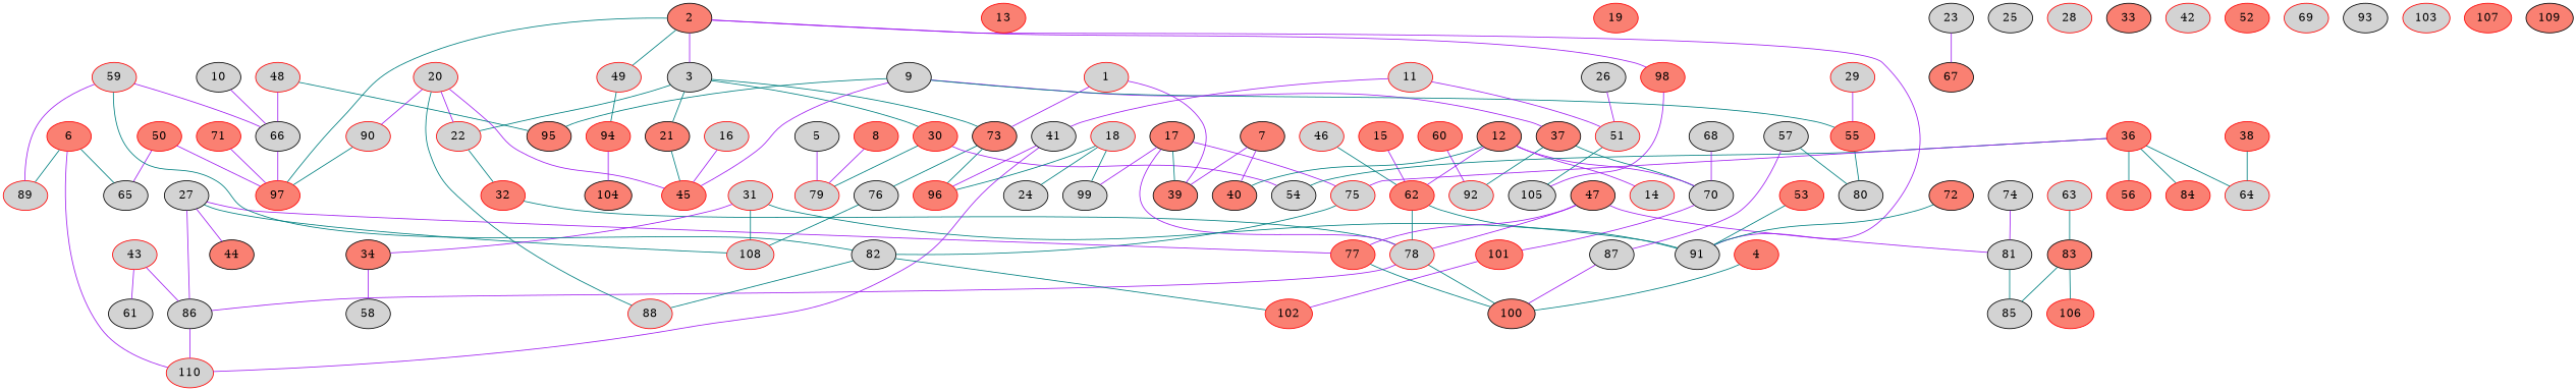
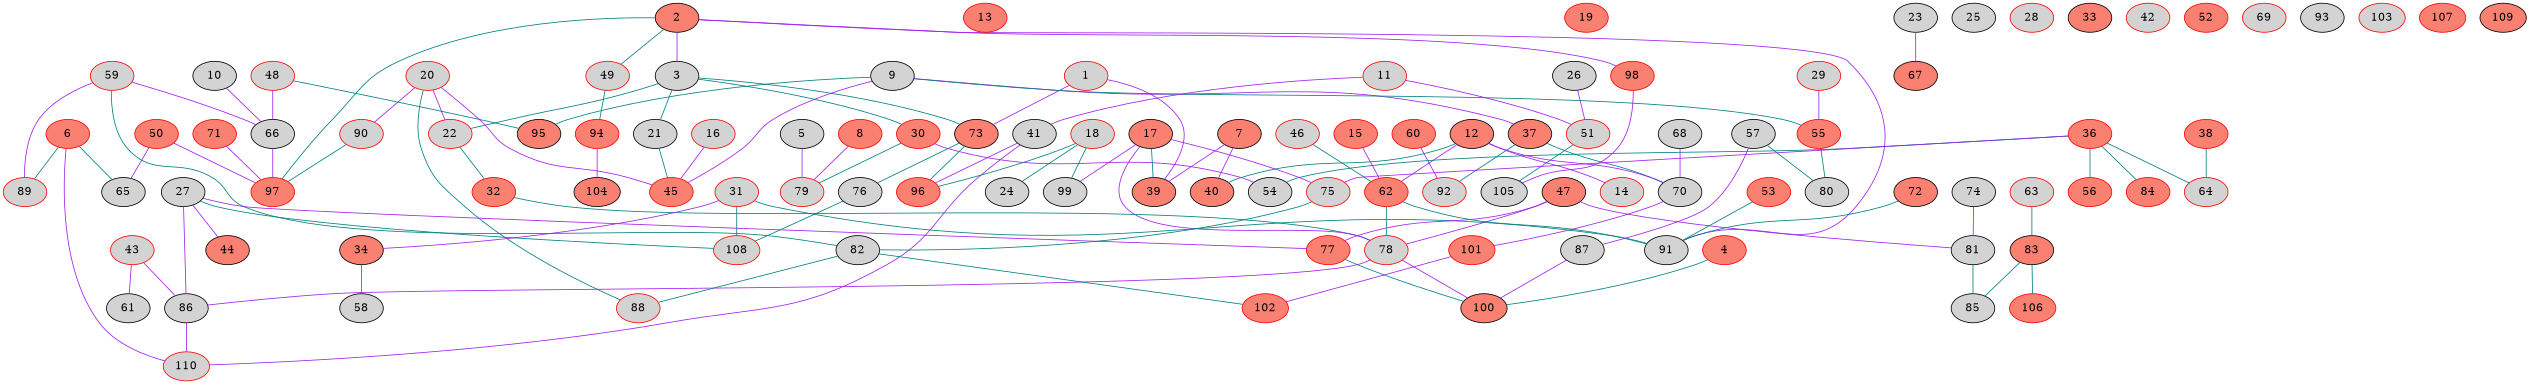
  graph {
    node [color=red fillcolor=lightgrey style=filled]
    edge [color=purple]
    39 [color=black fillcolor=salmon]
    1
    73 [color=black fillcolor=salmon]
    96 [fillcolor=salmon]
    76 [color=black]
    2 [color=black fillcolor=salmon]
    3 [color=black]
    49
    91 [color=black]
    97 [fillcolor=salmon]
    98 [fillcolor=salmon]
-   21 [color=black fillcolor=salmon]
+   21 [color=black]
    22
    30 [fillcolor=salmon]
    94 [fillcolor=salmon]
    105 [color=black]
    45 [fillcolor=salmon]
    32 [fillcolor=salmon]
    79
    54 [color=black]
    4 [fillcolor=salmon]
    100 [color=black fillcolor=salmon]
    5 [color=black]
    6 [fillcolor=salmon]
    65 [color=black]
    89
    110
    7 [color=black fillcolor=salmon]
    40 [color=black fillcolor=salmon]
    8 [fillcolor=salmon]
    9 [color=black]
    37 [color=black fillcolor=salmon]
    55 [fillcolor=salmon]
    95 [color=black fillcolor=salmon]
    70 [color=black]
    92
    80 [color=black]
    10 [color=black]
    66 [color=black]
    41 [color=black]
    11
    51
    12 [color=black fillcolor=salmon]
    14
    62 [fillcolor=salmon]
    78
    101 [fillcolor=salmon]
    13 [fillcolor=salmon]
    15 [fillcolor=salmon]
    16
    17 [color=black fillcolor=salmon]
    75
    99 [color=black]
    82 [color=black]
    86 [color=black]
    18
    24 [color=black]
    19 [fillcolor=salmon]
    20
    88
    90
    23 [color=black]
    67 [color=black fillcolor=salmon]
    25 [color=black]
    26 [color=black]
    27 [color=black]
    44 [color=black fillcolor=salmon]
    77 [fillcolor=salmon]
    108
    28
    29
    31
    34 [color=black fillcolor=salmon]
    58 [color=black]
    33 [color=black fillcolor=salmon]
    46
    60 [fillcolor=salmon]
    36 [fillcolor=salmon]
    56 [fillcolor=salmon]
    64
    84 [fillcolor=salmon]
    38 [fillcolor=salmon]
    42
    43
    61 [color=black]
    47 [color=black fillcolor=salmon]
    81 [color=black]
    85 [color=black]
    48
    104 [color=black fillcolor=salmon]
    50 [fillcolor=salmon]
    52 [fillcolor=salmon]
    53 [fillcolor=salmon]
    57 [color=black]
    87 [color=black]
    59
    102 [fillcolor=salmon]
    83 [color=black fillcolor=salmon]
    63
    106 [fillcolor=salmon]
    68 [color=black]
    69
    71 [fillcolor=salmon]
    72 [color=black fillcolor=salmon]
    74 [color=black]
    93 [color=black]
    103
    107 [fillcolor=salmon]
    109 [color=black fillcolor=salmon]
    1 -- 39
    1 -- 73
    73 -- 96 [color=teal]
    73 -- 76 [color=teal]
    76 -- 108 [color=teal]
    2 -- 3
    2 -- 49 [color=teal]
    2 -- 91
    2 -- 97 [color=teal]
    2 -- 98
    3 -- 73 [color=teal]
    3 -- 21 [color=teal]
    3 -- 22 [color=teal]
    3 -- 30 [color=teal]
    49 -- 94 [color=teal]
    98 -- 105
    21 -- 45 [color=teal]
    22 -- 32 [color=teal]
    30 -- 79 [color=teal]
    30 -- 54
    94 -- 104
    32 -- 78 [color=teal]
    4 -- 100 [color=teal]
    5 -- 79
    6 -- 65 [color=teal]
    6 -- 89 [color=teal]
    6 -- 110
    7 -- 39
    7 -- 40
    8 -- 79
    9 -- 45
    9 -- 37
    9 -- 55 [color=teal]
    9 -- 95 [color=teal]
    37 -- 70 [color=teal]
    37 -- 92 [color=teal]
    55 -- 80 [color=teal]
    70 -- 101
    10 -- 66
    66 -- 97
    41 -- 96
    41 -- 110
    11 -- 41
    11 -- 51
    51 -- 105 [color=teal]
    12 -- 40 [color=teal]
    12 -- 70
    12 -- 14
    12 -- 62
    62 -- 91 [color=teal]
    62 -- 78 [color=teal]
-   78 -- 100 [color=teal]
+   78 -- 100
    78 -- 86
    101 -- 102
    15 -- 62
    16 -- 45
    17 -- 39 [color=teal]
    17 -- 78
    17 -- 75
    17 -- 99
    75 -- 82 [color=teal]
    82 -- 88 [color=teal]
    82 -- 102 [color=teal]
    86 -- 110
    18 -- 96 [color=teal]
    18 -- 99 [color=teal]
    18 -- 24 [color=teal]
    20 -- 22
    20 -- 45
    20 -- 88 [color=teal]
    20 -- 90
    90 -- 97 [color=teal]
    23 -- 67
    26 -- 51
    27 -- 86
    27 -- 44
    27 -- 77
    27 -- 108 [color=teal]
    77 -- 100 [color=teal]
    29 -- 55
    31 -- 91 [color=teal]
    31 -- 108 [color=teal]
    31 -- 34
    34 -- 58
    46 -- 62 [color=teal]
    60 -- 92
    36 -- 54 [color=teal]
    36 -- 75
    36 -- 56 [color=teal]
    36 -- 64 [color=teal]
    36 -- 84 [color=teal]
    38 -- 64 [color=teal]
    43 -- 86
    43 -- 61
    47 -- 78
    47 -- 77
    47 -- 81
    81 -- 85 [color=teal]
    48 -- 95 [color=teal]
    48 -- 66
    50 -- 97
    50 -- 65
    53 -- 91 [color=teal]
    57 -- 80 [color=teal]
    57 -- 87
    87 -- 100
    59 -- 89
    59 -- 66
    59 -- 82 [color=teal]
    83 -- 85 [color=teal]
    83 -- 106 [color=teal]
    63 -- 83 [color=teal]
    68 -- 70
    71 -- 97
    72 -- 91 [color=teal]
    74 -- 81
  }
